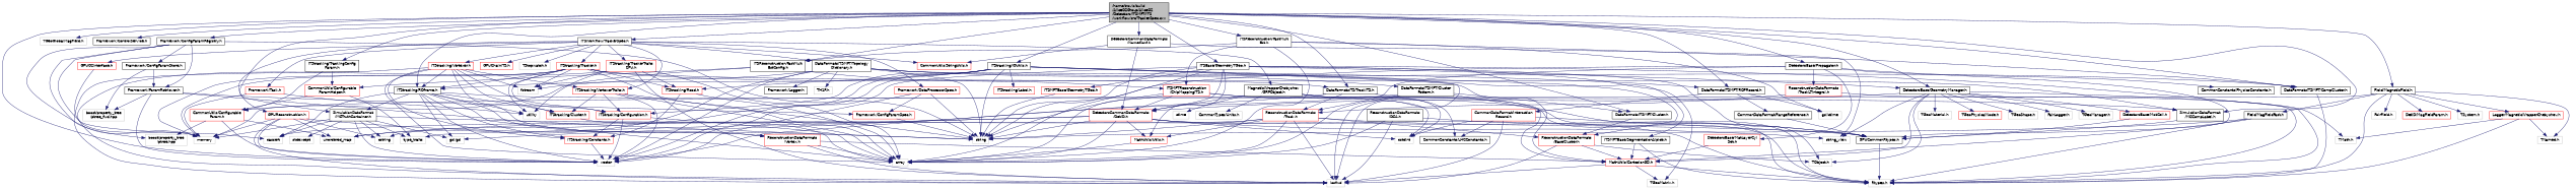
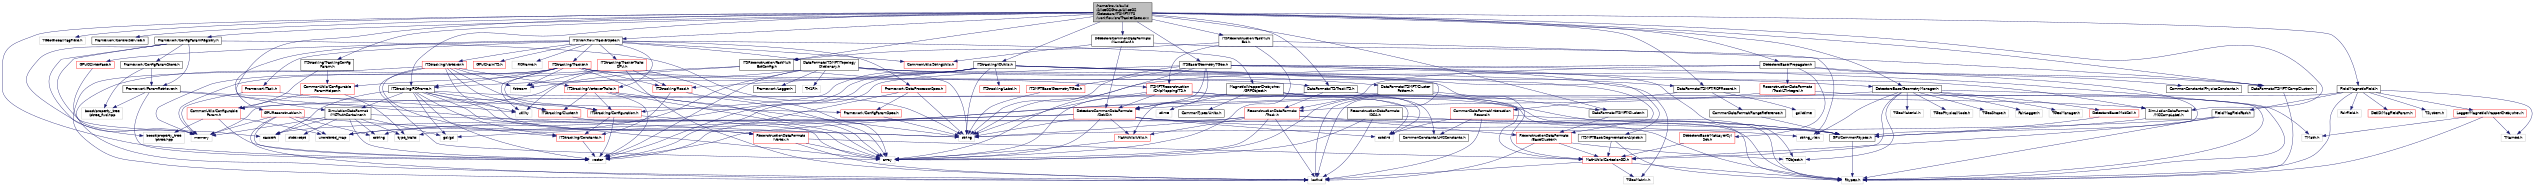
  digraph {
    node [color=black fontname=Helvetica fontsize=10 shape=record]
    edge [color=midnightblue fontname=Helvetica fontsize=10 labelfontname=Helvetica labelfontsize=10 style=solid]
    n1 [fillcolor=grey75 fontcolor=black height=0.2 label="/home/travis/build\l/AliceO2Group/AliceO2\l/Detectors/ITSMFT/ITS\l/workflow/src/TrackerSpec.cxx" style=filled width=0.4]
    n2 [color=grey75 height=0.2 label=vector width=0.4]
    n3 [color=grey75 height=0.2 label="TGeoGlobalMagField.h" width=0.4]
    n4 [height=0.2 label="Framework/ControlService.h" width=0.4]
    n5 [height=0.2 label="Framework/ConfigParamRegistry.h" width=0.4]
    n6 [height=0.2 label="ITSWorkflow/TrackerSpec.h" width=0.4]
    n7 [height=0.2 label="DataFormatsITSMFT/Cluster.h" width=0.4]
    n8 [height=0.2 label="DataFormatsITSMFT/CompCluster.h" width=0.4]
    n9 [height=0.2 label="ITStracking/ROframe.h" width=0.4]
    n10 [height=0.2 label="SimulationDataFormat\l/MCCompLabel.h" width=0.4]
    n11 [height=0.2 label="SimulationDataFormat\l/MCTruthContainer.h" width=0.4]
    n12 [height=0.2 label="DataFormatsITS/TrackITS.h" width=0.4]
    n13 [height=0.2 label="DataFormatsITSMFT/ROFRecord.h" width=0.4]
    n14 [height=0.2 label="ITStracking/IOUtils.h" width=0.4]
    n15 [height=0.2 label="ITStracking/TrackingConfig\lParam.h" width=0.4]
    n16 [height=0.2 label="Field/MagneticField.h" width=0.4]
    n17 [height=0.2 label="DetectorsBase/GeometryManager.h" width=0.4]
    n18 [height=0.2 label="DetectorsBase/Propagator.h" width=0.4]
    n19 [height=0.2 label="ITSBase/GeometryTGeo.h" width=0.4]
    n20 [height=0.2 label="DetectorsCommonDataFormats\l/NameConf.h" width=0.4]
    n21 [height=0.2 label="ITSReconstruction/FastMult\lEstConfig.h" width=0.4]
    n22 [height=0.2 label="ITSReconstruction/FastMult\lEst.h" width=0.4]
    n23 [height=0.2 label="Framework/ParamRetriever.h" width=0.4]
    n24 [color=grey75 height=0.2 label=string width=0.4]
    n25 [height=0.2 label="Framework/ConfigParamStore.h" width=0.4]
    n26 [color=grey75 height=0.2 label="boost/property_tree\l/ptree.hpp" width=0.4]
    n27 [color=grey75 height=0.2 label=memory width=0.4]
    n28 [color=grey75 height=0.2 label=cassert width=0.4]
    n29 [height=0.2 label="MagneticWrapperChebyshev\l/GRPObject.h" width=0.4]
    n30 [height=0.2 label="DataFormatsITSMFT/Topology\lDictionary.h" width=0.4]
    n31 [color=red height=0.2 label="Framework/DataProcessorSpec.h" width=0.4]
    n32 [color=red height=0.2 label="Framework/Task.h" width=0.4]
    n33 [color=red height=0.2 label="ITStracking/Tracker.h" width=0.4]
    n34 [color=red height=0.2 label="ITStracking/TrackerTraits\lCPU.h" width=0.4]
    n35 [color=red height=0.2 label="ITStracking/Vertexer.h" width=0.4]
    n36 [color=red height=0.2 label="ITStracking/VertexerTraits.h" width=0.4]
    n37 [color=red height=0.2 label="GPUO2Interface.h" width=0.4]
    n38 [color=red height=0.2 label="GPUReconstruction.h" width=0.4]
    n39 [color=red height=0.2 label="GPUChainITS.h" width=0.4]
    n40 [color=red height=0.2 label="CommonUtils/StringUtils.h" width=0.4]
-   n41 [color=grey75 height=0.2 label="TStopwatch.h" width=0.4]
+   n41 [color=grey75 height=0.2 label="ROframe.h" width=0.4]
    n42 [color=red height=0.2 label="ReconstructionDataFormats\l/BaseCluster.h" width=0.4]
    n43 [color=grey75 height=0.2 label="Rtypes.h" width=0.4]
    n44 [color=grey75 height=0.2 label=array width=0.4]
    n45 [color=grey75 height=0.2 label="gsl/gsl" width=0.4]
    n46 [color=grey75 height=0.2 label=utility width=0.4]
    n47 [color=red height=0.2 label="ITStracking/Constants.h" width=0.4]
    n48 [color=red height=0.2 label="ITStracking/Cluster.h" width=0.4]
    n49 [color=red height=0.2 label="ReconstructionDataFormats\l/Vertex.h" width=0.4]
    n50 [height=0.2 label="GPUCommonRtypes.h" width=0.4]
    n51 [color=grey75 height=0.2 label=type_traits width=0.4]
    n52 [color=grey75 height=0.2 label=stdexcept width=0.4]
    n53 [color=grey75 height=0.2 label=cstring width=0.4]
    n54 [color=red height=0.2 label="MathUtils/Cartesian3D.h" width=0.4]
    n55 [color=red height=0.2 label="ReconstructionDataFormats\l/Track.h" width=0.4]
    n56 [height=0.2 label="CommonDataFormat/RangeReference.h" width=0.4]
    n57 [color=red height=0.2 label="CommonDataFormat/Interaction\lRecord.h" width=0.4]
    n58 [color=grey75 height=0.2 label="gsl/ctime" width=0.4]
    n59 [color=grey75 height=0.2 label=unordered_map width=0.4]
    n60 [color=grey75 height=0.2 label=iosfwd width=0.4]
    n61 [color=red height=0.2 label="ITStracking/Configuration.h" width=0.4]
    n62 [color=red height=0.2 label="ITStracking/Road.h" width=0.4]
    n63 [color=red height=0.2 label="ITStracking/Label.h" width=0.4]
    n64 [height=0.2 label="ITSMFTBase/SegmentationAlpide.h" width=0.4]
    n65 [color=red height=0.2 label="CommonUtils/Configurable\lParam.h" width=0.4]
    n66 [color=red height=0.2 label="CommonUtils/Configurable\lParamHelper.h" width=0.4]
    n67 [color=grey75 height=0.2 label="FairField.h" width=0.4]
    n68 [color=red height=0.2 label="DetID/MagFieldParam.h" width=0.4]
    n69 [color=red height=0.2 label="Logger/MagneticWrapperChebyshev.h" width=0.4]
    n70 [color=grey75 height=0.2 label="TNamed.h" width=0.4]
    n71 [height=0.2 label="Field/MagFieldFast.h" width=0.4]
    n72 [color=grey75 height=0.2 label="TSystem.h" width=0.4]
    n73 [color=red height=0.2 label="DetectorsCommonDataFormats\l/DetID.h" width=0.4]
    n74 [color=grey75 height=0.2 label=string_view width=0.4]
    n75 [color=grey75 height=0.2 label="TObject.h" width=0.4]
    n76 [color=grey75 height=0.2 label="TMath.h" width=0.4]
    n77 [color=grey75 height=0.2 label="TGeoManager.h" width=0.4]
    n78 [color=grey75 height=0.2 label="TGeoMaterial.h" width=0.4]
-   n79 [color=red height=0.2 label="TGeoPhysicalNode.h" width=0.4]
+   n79 [color=grey75 height=0.2 label="TGeoPhysicalNode.h" width=0.4]
    n80 [color=grey75 height=0.2 label="TGeoShape.h" width=0.4]
    n81 [color=grey75 height=0.2 label="FairLogger.h" width=0.4]
    n82 [color=red height=0.2 label="DetectorsBase/MatCell.h" width=0.4]
    n83 [height=0.2 label="CommonConstants/PhysicsConstants.h" width=0.4]
    n84 [color=red height=0.2 label="ReconstructionDataFormats\l/TrackLTIntegral.h" width=0.4]
    n85 [color=red height=0.2 label="DetectorsBase/MatLayerCyl\lSet.h" width=0.4]
    n86 [color=red height=0.2 label="MathUtils/Utils.h" width=0.4]
    n87 [color=grey75 height=0.2 label="TGeoMatrix.h" width=0.4]
    n88 [color=red height=0.2 label="ITSMFTBase/GeometryTGeo.h" width=0.4]
    n89 [color=red height=0.2 label="ITSMFTReconstruction\l/ChipMappingITS.h" width=0.4]
    n90 [color=red height=0.2 label="Framework/ConfigParamSpec.h" width=0.4]
    n91 [color=grey75 height=0.2 label="boost/property_tree\l/ptree_fwd.hpp" width=0.4]
    n92 [color=grey75 height=0.2 label=cstdint width=0.4]
    n93 [color=grey75 height=0.2 label=ctime width=0.4]
    n94 [height=0.2 label="CommonConstants/LHCConstants.h" width=0.4]
-   n95 [color=grey75 height=0.2 label="CommonTypes/Units.h" width=0.4]
+   n95 [height=0.2 label="CommonTypes/Units.h" width=0.4]
    n96 [height=0.2 label="DataFormatsITSMFT/Cluster\lPattern.h" width=0.4]
    n97 [height=0.2 label="Framework/Logger.h" width=0.4]
    n98 [color=grey75 height=0.2 label=fstream width=0.4]
    n99 [color=grey75 height=0.2 label="TH1F.h" width=0.4]
    n100 [height=0.2 label="ReconstructionDataFormats\l/DCA.h" width=0.4]
    n1 -> n2
    n1 -> n3
    n1 -> n4
    n1 -> n5
    n1 -> n6
    n1 -> n7
    n1 -> n8
    n1 -> n9
    n1 -> n10
    n1 -> n11
    n1 -> n12
    n1 -> n13
    n1 -> n14
    n1 -> n15
    n1 -> n16
    n1 -> n17
    n1 -> n18
    n1 -> n19
    n1 -> n20
    n1 -> n21
    n1 -> n22
    n5 -> n23
    n5 -> n24
    n5 -> n25
    n5 -> n26
    n5 -> n27
    n5 -> n28
    n6 -> n29
    n6 -> n30
    n6 -> n31
    n6 -> n32
    n6 -> n33
    n6 -> n34
    n6 -> n35
    n6 -> n36
    n6 -> n37
    n6 -> n38
    n6 -> n39
    n6 -> n40
    n6 -> n41
    n7 -> n42
    n8 -> n43
    n9 -> n2
    n9 -> n10
    n9 -> n11
    n9 -> n28
    n9 -> n44
    n9 -> n45
    n9 -> n46
    n9 -> n47
    n9 -> n48
    n9 -> n49
    n10 -> n50
    n11 -> n2
    n11 -> n27
    n11 -> n28
    n11 -> n45
    n11 -> n50
    n11 -> n51
    n11 -> n52
    n11 -> n53
    n12 -> n2
    n12 -> n54
    n12 -> n55
    n13 -> n56
    n13 -> n57
    n13 -> n58
    n14 -> n2
    n14 -> n9
    n14 -> n13
    n14 -> n24
    n14 -> n42
    n14 -> n59
    n14 -> n60
    n14 -> n61
    n14 -> n62
    n14 -> n63
    n14 -> n64
    n15 -> n65
    n15 -> n66
    n16 -> n27
    n16 -> n43
    n16 -> n67
    n16 -> n68
    n16 -> n69
    n16 -> n70
    n16 -> n71
    n16 -> n72
    n17 -> n54
    n17 -> n73
    n17 -> n74
    n17 -> n75
    n17 -> n76
    n17 -> n77
    n17 -> n78
    n17 -> n79
    n17 -> n80
    n17 -> n81
    n17 -> n82
    n18 -> n24
    n18 -> n50
    n18 -> n55
    n18 -> n83
    n18 -> n84
    n18 -> n85
    n19 -> n2
    n19 -> n17
    n19 -> n24
    n19 -> n43
    n19 -> n44
    n19 -> n73
    n19 -> n75
    n19 -> n86
    n19 -> n87
    n19 -> n88
    n20 -> n40
    n20 -> n73
    n20 -> n74
    n21 -> n65
    n21 -> n66
    n21 -> n89
    n22 -> n8
    n22 -> n21
    n22 -> n44
-   n22 -> n58
    n22 -> n89
    n23 -> n2
    n23 -> n24
    n23 -> n90
    n23 -> n91
    n25 -> n23
    n25 -> n91
    n29 -> n43
    n29 -> n73
    n29 -> n92
    n29 -> n93
    n29 -> n94
    n29 -> n95
    n30 -> n2
    n30 -> n8
    n30 -> n24
    n30 -> n54
    n30 -> n59
    n30 -> n96
    n30 -> n97
    n30 -> n98
    n30 -> n99
    n31 -> n2
    n31 -> n24
    n31 -> n90
    n32 -> n27
    n32 -> n46
    n33 -> n9
    n33 -> n10
    n33 -> n12
    n33 -> n27
    n33 -> n44
    n33 -> n46
    n33 -> n60
    n33 -> n61
    n33 -> n62
    n33 -> n98
    n34 -> n27
    n34 -> n44
    n34 -> n46
    n34 -> n60
    n34 -> n62
    n34 -> n98
-   n35 -> n9
    n35 -> n36
    n35 -> n44
    n35 -> n47
    n35 -> n48
    n35 -> n49
    n35 -> n60
    n35 -> n61
    n35 -> n98
    n36 -> n2
    n36 -> n24
    n36 -> n44
    n36 -> n48
    n36 -> n61
    n37 -> n27
    n38 -> n2
    n38 -> n24
    n38 -> n27
    n38 -> n53
    n38 -> n59
    n38 -> n60
    n42 -> n54
    n42 -> n60
    n42 -> n75
    n47 -> n2
    n48 -> n44
    n49 -> n44
    n49 -> n54
    n49 -> n60
    n50 -> n43
    n54 -> n43
    n54 -> n60
    n54 -> n87
    n55 -> n24
    n55 -> n42
    n55 -> n44
    n55 -> n50
    n55 -> n53
    n55 -> n60
    n55 -> n86
    n56 -> n50
    n57 -> n50
    n57 -> n60
    n57 -> n92
    n57 -> n94
    n61 -> n2
    n61 -> n44
    n61 -> n47
    n62 -> n44
    n62 -> n47
    n64 -> n43
    n64 -> n54
    n65 -> n2
    n65 -> n26
    n65 -> n59
    n66 -> n51
    n66 -> n65
    n69 -> n43
    n69 -> n70
    n69 -> n76
    n71 -> n24
    n71 -> n43
    n71 -> n54
    n73 -> n24
    n73 -> n28
    n73 -> n43
    n73 -> n44
    n73 -> n51
    n73 -> n74
    n73 -> n86
    n73 -> n92
    n82 -> n50
    n84 -> n43
    n84 -> n55
    n85 -> n54
    n86 -> n44
    n88 -> n24
    n89 -> n24
    n89 -> n43
    n89 -> n44
    n89 -> n73
    n89 -> n92
    n90 -> n24
    n96 -> n7
    n96 -> n43
    n96 -> n44
    n96 -> n45
    n96 -> n60
    n100 -> n44
    n100 -> n50
    n100 -> n60
  }
